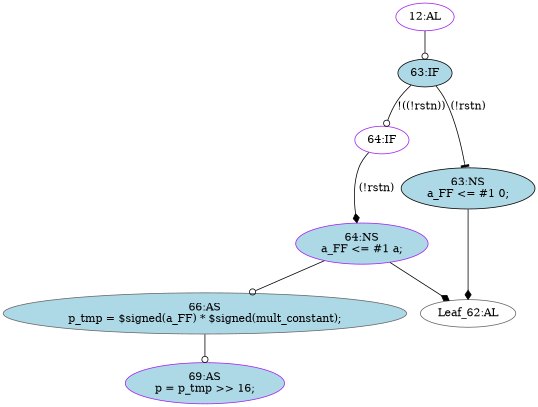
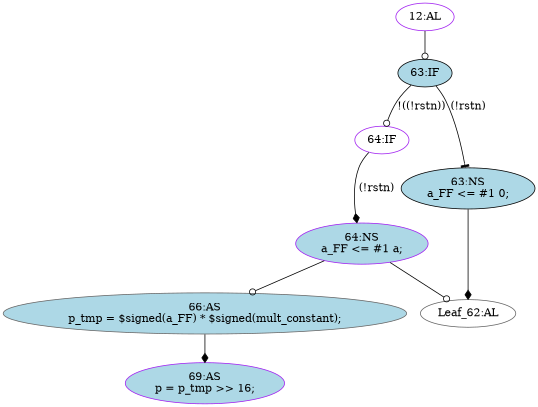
  strict digraph {
    node [color=purple fillcolor=lightblue statements="[]" style=filled typ=IfStatement]
    edge [arrowhead=odot cond="[]" lineno=None]
    n1 [ast="<pyverilog.vparser.ast.IfStatement object at 0x7f96d62aab50>" fillcolor=white label="64:IF"]
    n2 [ast="<pyverilog.vparser.ast.NonblockingSubstitution object at 0x7f96d664cbd0>" label="64:NS\na_FF <= #1 a;" statements="[<pyverilog.vparser.ast.NonblockingSubstitution object at 0x7f96d664cbd0>]" typ=NonblockingSubstitution]
    n3 [color=gray40 def_var="['a_FF']" fillcolor=white label="Leaf_62:AL" statements="" typ=""]
    n4 [ast="<pyverilog.vparser.ast.Assign object at 0x7f96d6157f10>" color=gray40 def_var="['p_tmp']" label="66:AS\np_tmp = $signed(a_FF) * $signed(mult_constant);" typ=Assign use_var="['a_FF']"]
    n5 [ast="<pyverilog.vparser.ast.Assign object at 0x7f96d629b250>" def_var="['p']" label="69:AS\np = p_tmp >> 16;" typ=Assign use_var="['p_tmp']"]
    n6 [ast="<pyverilog.vparser.ast.NonblockingSubstitution object at 0x7f96d62aad90>" color=black label="63:NS\na_FF <= #1 0;" statements="[<pyverilog.vparser.ast.NonblockingSubstitution object at 0x7f96d62aad90>]" typ=NonblockingSubstitution]
    n7 [ast="<pyverilog.vparser.ast.Always object at 0x7f96d62b0d50>" clk_sens=True fillcolor=white label="12:AL" sens="['clk']" typ=Always use_var="['a', 'rstn', 'valid']"]
    n8 [ast="<pyverilog.vparser.ast.IfStatement object at 0x7f96d62aa290>" color=black label="63:IF"]
    n1 -> n2 [arrowhead=diamond cond="['valid']" label="(!rstn)" lineno=64]
-   n2 -> n3 [arrowhead=diamond]
+   n2 -> n3
    n2 -> n4 [cond="" lineno=""]
-   n4 -> n5 [cond="" lineno=""]
+   n4 -> n5 [arrowhead=diamond cond="" lineno=""]
    n6 -> n3 [arrowhead=diamond]
    n7 -> n8
    n8 -> n1 [cond="['rstn']" label="!((!rstn))" lineno=63]
    n8 -> n6 [arrowhead=tee cond="['rstn']" label="(!rstn)" lineno=63]
  }
